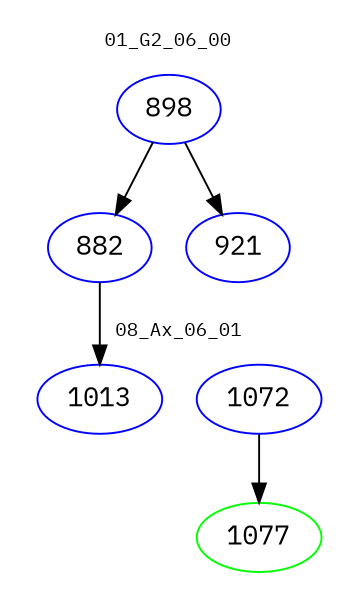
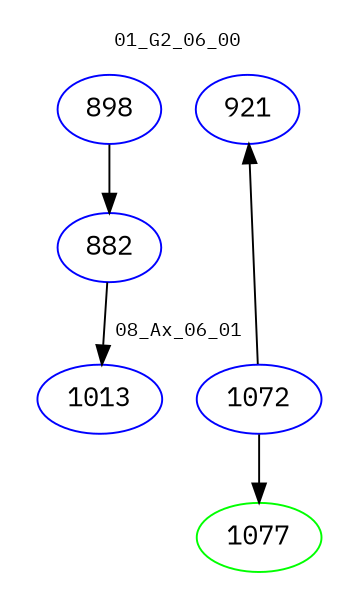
  digraph {
    fontname="IBM Plex Mono"
    node [color=blue fontname="IBM Plex Mono"]
    edge [color=black fontname="IBM Plex Mono"]
    n1 [label=1072]
    n2 [label=1013]
    n3 [color=green label=1077]
    n4 [label=898]
    n5 [label=882]
    n6 [label=921]
    subgraph cluster_1 {
      color=white
      fontsize=10
      label="08_Ax_06_01"
      n1
      n2
      n3
    }
    subgraph cluster_2 {
      color=white
      fontsize=10
      label="01_G2_06_00"
      n4
      n5
      n6
    }
    n1 -> n3
    n4 -> n5
-   n4 -> n6
+   n1 -> n6
    n5 -> n2
  }
